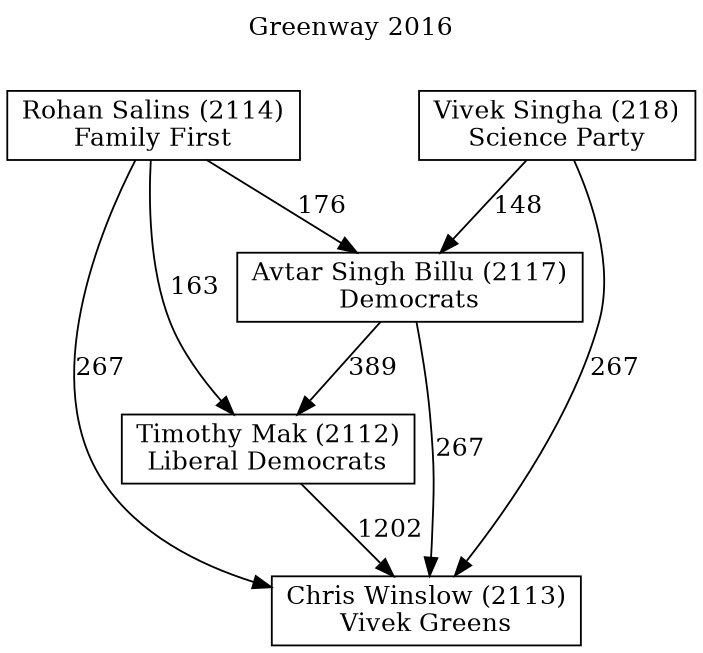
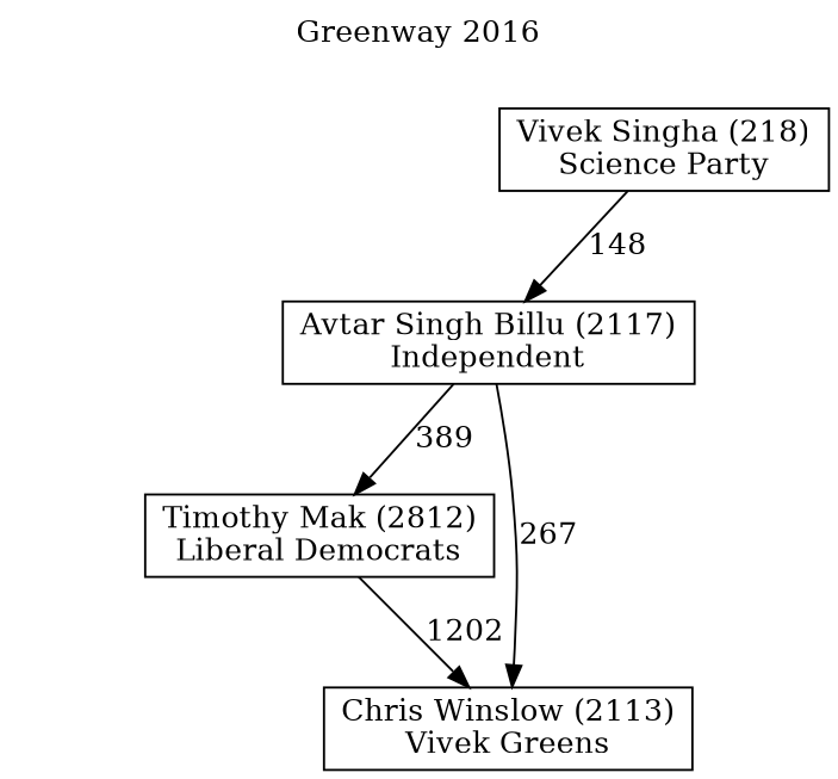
  digraph {
    label="Greenway 2016"
    labelloc=t
    mclimit=10
    node [shape=box]
-   n1 [label="Rohan Salins (2114)\nFamily First"]
-   n2 [label="Timothy Mak (2112)\nLiberal Democrats"]
+   n2 [label="Timothy Mak (2812)\nLiberal Democrats"]
    n3 [label="Chris Winslow (2113)\nVivek Greens"]
-   n4 [label="Avtar Singh Billu (2117)\nDemocrats"]
+   n4 [label="Avtar Singh Billu (2117)\nIndependent"]
    n5 [label="Vivek Singha (218)\nScience Party"]
-   n1 -> n2 [label=163]
-   n1 -> n3 [label=267]
-   n1 -> n4 [label=176]
    n2 -> n3 [label=1202]
    n4 -> n2 [label=389]
    n4 -> n3 [label=267]
-   n5 -> n3 [label=267]
    n5 -> n4 [label=148]
  }
